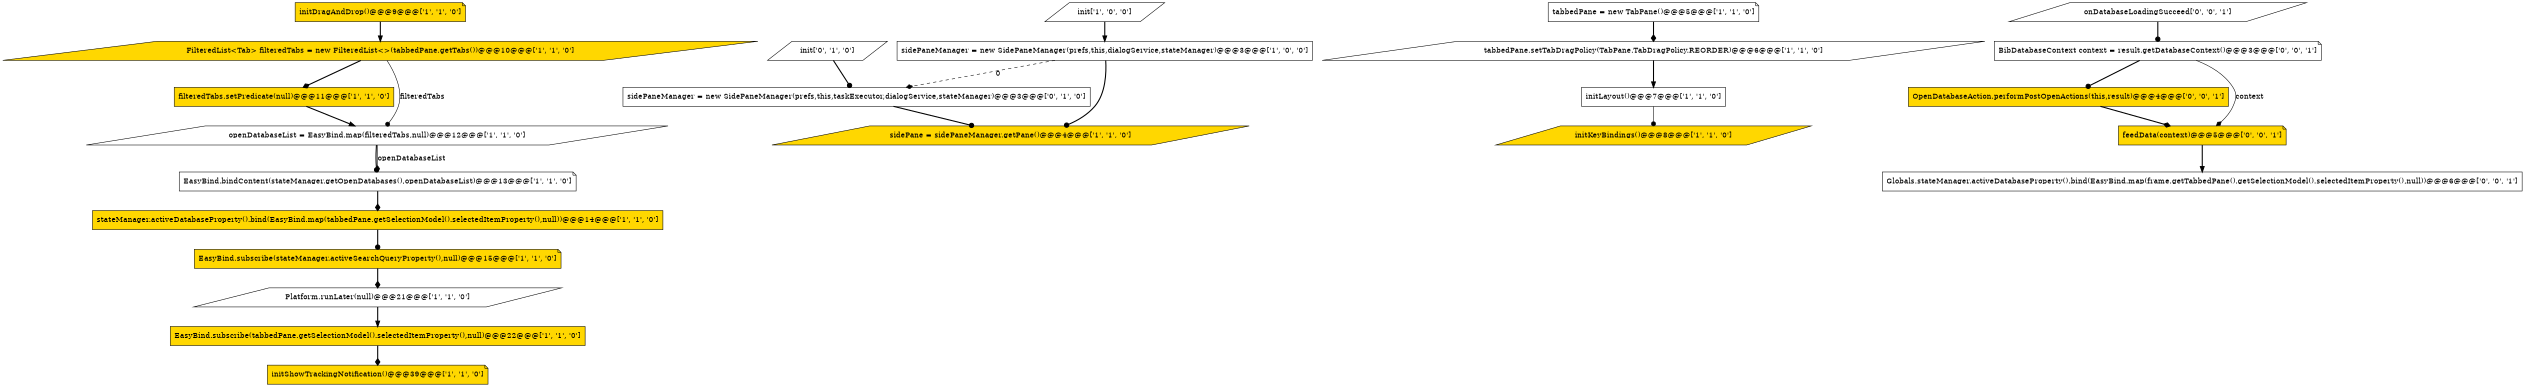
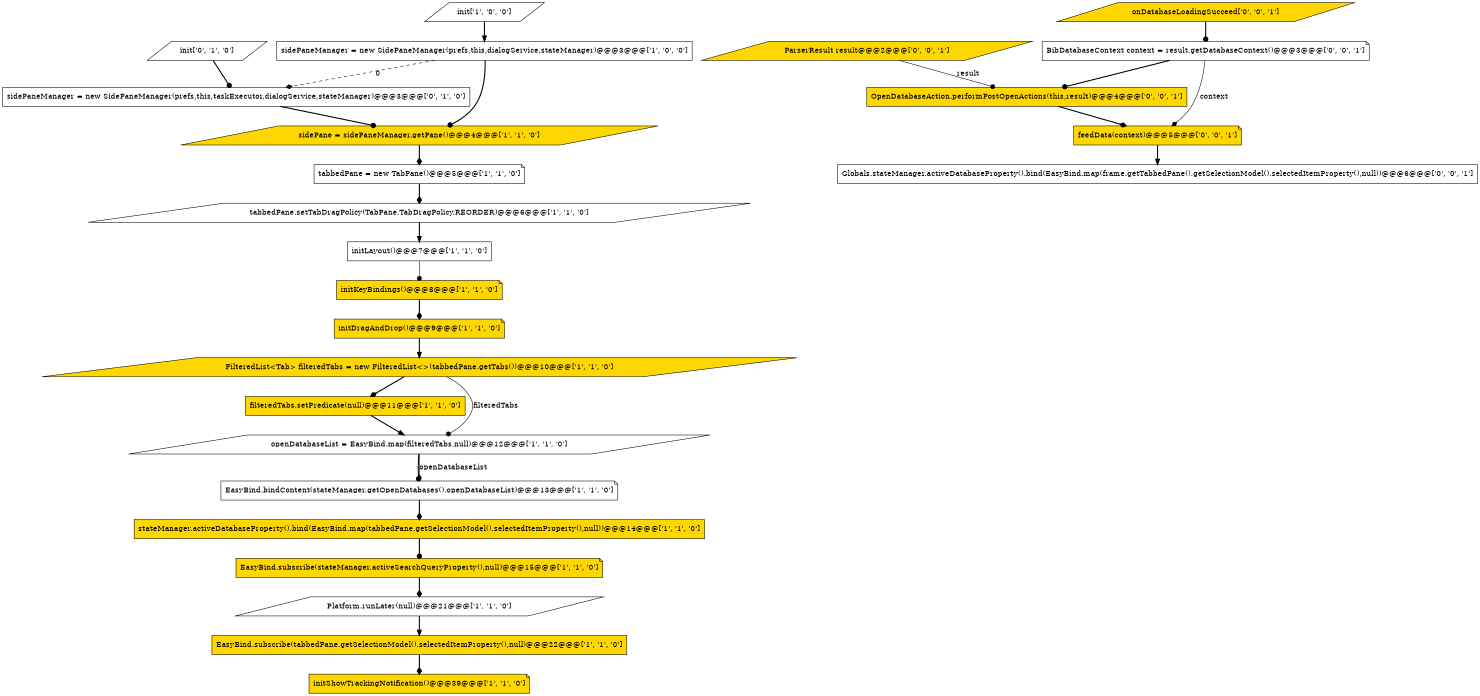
  digraph {
    node [fillcolor=white shape=parallelogram style=filled]
    edge [arrowhead=diamond style=bold]
    n1 [fillcolor=gold label="FilteredList<Tab> filteredTabs = new FilteredList<>(tabbedPane.getTabs())@@@10@@@['1', '1', '0']"]
    n2 [fillcolor=gold label="filteredTabs.setPredicate(null)@@@11@@@['1', '1', '0']" shape=box]
    n3 [label="openDatabaseList = EasyBind.map(filteredTabs,null)@@@12@@@['1', '1', '0']"]
    n4 [label="EasyBind.bindContent(stateManager.getOpenDatabases(),openDatabaseList)@@@13@@@['1', '1', '0']" shape=note]
    n5 [label="Platform.runLater(null)@@@21@@@['1', '1', '0']"]
    n6 [fillcolor=gold label="EasyBind.subscribe(tabbedPane.getSelectionModel().selectedItemProperty(),null)@@@22@@@['1', '1', '0']" shape=box]
    n7 [fillcolor=gold label="initShowTrackingNotification()@@@39@@@['1', '1', '0']" shape=note]
    n8 [label="sidePaneManager = new SidePaneManager(prefs,this,dialogService,stateManager)@@@3@@@['1', '0', '0']" shape=box]
    n9 [label="sidePaneManager = new SidePaneManager(prefs,this,taskExecutor,dialogService,stateManager)@@@3@@@['0', '1', '0']" shape=box]
    n10 [fillcolor=gold label="sidePane = sidePaneManager.getPane()@@@4@@@['1', '1', '0']"]
    n11 [label="tabbedPane = new TabPane()@@@5@@@['1', '1', '0']" shape=note]
    n12 [fillcolor=gold label="initDragAndDrop()@@@9@@@['1', '1', '0']" shape=note]
    n13 [label="tabbedPane.setTabDragPolicy(TabPane.TabDragPolicy.REORDER)@@@6@@@['1', '1', '0']"]
    n14 [label="initLayout()@@@7@@@['1', '1', '0']" shape=box]
    n15 [label="init['1', '0', '0']"]
    n16 [label="init['0', '1', '0']"]
    n17 [label="BibDatabaseContext context = result.getDatabaseContext()@@@3@@@['0', '0', '1']" shape=note]
    n18 [fillcolor=gold label="OpenDatabaseAction.performPostOpenActions(this,result)@@@4@@@['0', '0', '1']" shape=box]
    n19 [fillcolor=gold label="feedData(context)@@@5@@@['0', '0', '1']" shape=note]
    n20 [label="Globals.stateManager.activeDatabaseProperty().bind(EasyBind.map(frame.getTabbedPane().getSelectionModel().selectedItemProperty(),null))@@@6@@@['0', '0', '1']" shape=box]
    n21 [fillcolor=gold label="stateManager.activeDatabaseProperty().bind(EasyBind.map(tabbedPane.getSelectionModel().selectedItemProperty(),null))@@@14@@@['1', '1', '0']" shape=box]
    n22 [fillcolor=gold label="EasyBind.subscribe(stateManager.activeSearchQueryProperty(),null)@@@15@@@['1', '1', '0']" shape=note]
-   n23 [fillcolor=gold label="initKeyBindings()@@@8@@@['1', '1', '0']"]
-   n25 [label="onDatabaseLoadingSucceed['0', '0', '1']"]
+   n23 [fillcolor=gold label="initKeyBindings()@@@8@@@['1', '1', '0']" shape=note]
+   n24 [fillcolor=gold label="ParserResult result@@@2@@@['0', '0', '1']"]
+   n25 [fillcolor=gold label="onDatabaseLoadingSucceed['0', '0', '1']"]
    n1 -> n2
    n1 -> n3 [arrowhead=dot label=filteredTabs style=solid]
    n2 -> n3 [arrowhead=normal]
    n3 -> n4 [arrowhead=dot]
    n3 -> n4 [label=openDatabaseList style=solid]
    n4 -> n21
    n5 -> n6 [arrowhead=normal]
    n6 -> n7
    n8 -> n9 [label=0 style=dashed]
    n8 -> n10 [arrowhead=dot]
    n9 -> n10 [arrowhead=dot]
+   n10 -> n11
    n11 -> n13
    n12 -> n1 [arrowhead=normal]
    n13 -> n14 [arrowhead=normal]
    n14 -> n23 [arrowhead=dot style=solid]
    n15 -> n8 [arrowhead=normal]
    n16 -> n9 [arrowhead=dot]
    n17 -> n18 [arrowhead=dot]
    n17 -> n19 [label=context style=solid]
    n18 -> n19
    n19 -> n20 [arrowhead=normal]
    n21 -> n22 [arrowhead=dot]
    n22 -> n5
+   n23 -> n12
+   n24 -> n18 [arrowhead=dot label=result style=solid]
    n25 -> n17 [arrowhead=dot]
  }
